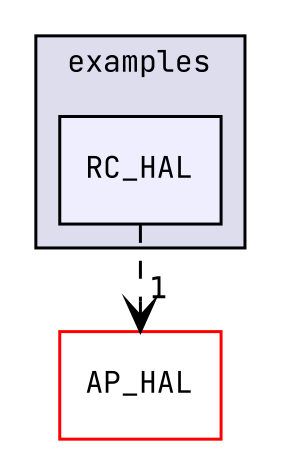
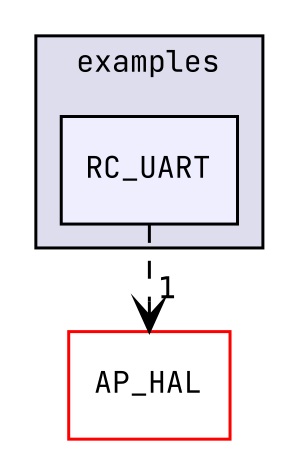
  digraph {
    compound=true
    fontname="JetBrains Mono"
    node [fontname="JetBrains Mono" fontsize=10 shape=box style=filled]
-   n1 [fillcolor="#eeeeff" label=RC_HAL pencolor=black]
+   n1 [fillcolor="#eeeeff" label=RC_UART pencolor=black]
    n2 [color=red fillcolor=white label=AP_HAL]
    subgraph cluster_1 {
      bgcolor="#ddddee"
      fontsize=10
      label=examples
      pencolor=black
      n1
    }
    n1 -> n2 [headlabel=1 labeldistance=1.5 labelfontname=Helvetica labelfontsize=10 color=black style=dashed arrowhead=vee fontname="JetBrains Mono"]
  }
